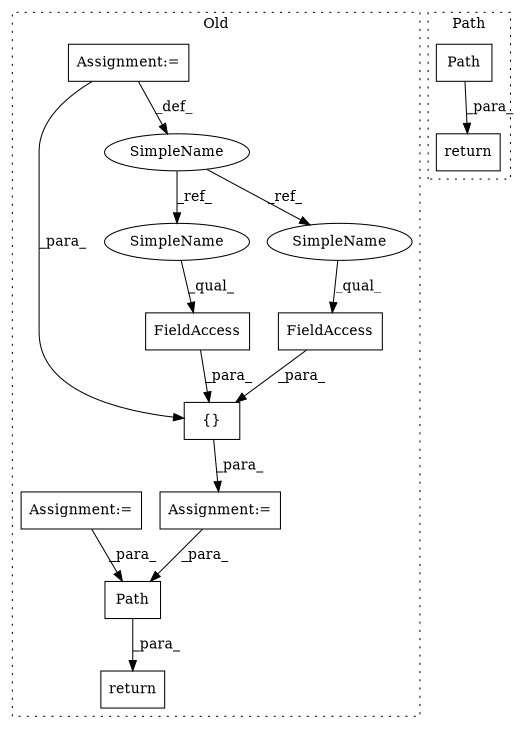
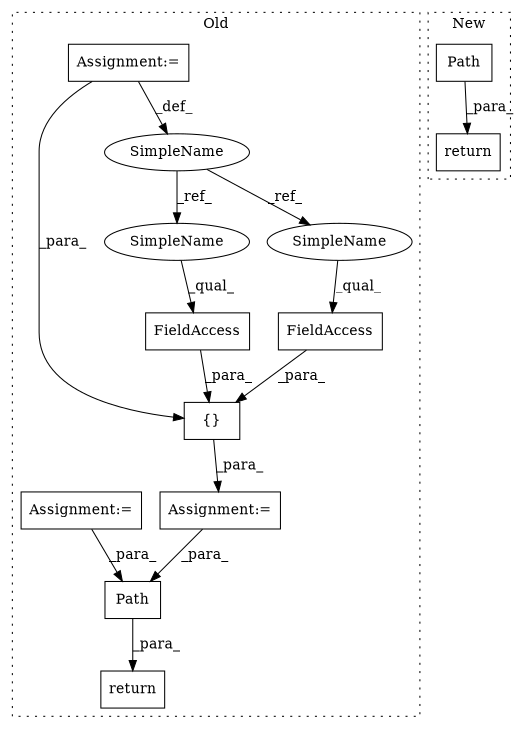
  digraph {
    node [a=7 l=4 s=218 shape=box]
    n1 [a=41 l=7 label=return s=982]
    n2 [l=1 label="Assignment:=" s=855]
    n3 [label="Assignment:="]
    n4 [l=1 label="Assignment:=" s=633]
    n5 [a=22 l=11 label=FieldAccess s=902]
    n6 [a=22 l=11 label=FieldAccess s=890]
    n7 [a=32 l="5,1" label=Path s="964,975"]
    n8 [a=4 l="1,1" label="{}" s="865,952"]
    n9 [a=42 label=SimpleName shape=ellipse]
    n10 [a=42 label=SimpleName s=890 shape=ellipse]
    n11 [a=42 label=SimpleName s=902 shape=ellipse]
    n12 [a=32 l="5,1" label=Path s="606,815"]
    n13 [a=41 l=7 label=return s=599]
    subgraph cluster_1 {
      label=Old
      style=dotted
      n1
      n2
      n3
      n4
      n5
      n6
      n7
      n8
      n9
      n10
      n11
    }
    subgraph cluster_2 {
-     label=Path
+     label=New
      style=dotted
      n12
      n13
    }
    n2 -> n7 [label=_para_]
    n3 -> n8 [label=_para_]
    n3 -> n9 [label=_def_]
    n4 -> n7 [label=_para_]
    n5 -> n8 [label=_para_]
    n6 -> n8 [label=_para_]
    n7 -> n1 [label=_para_]
    n8 -> n2 [label=_para_]
    n9 -> n10 [label=_ref_]
    n9 -> n11 [label=_ref_]
    n10 -> n6 [label=_qual_]
    n11 -> n5 [label=_qual_]
    n12 -> n13 [label=_para_]
  }
